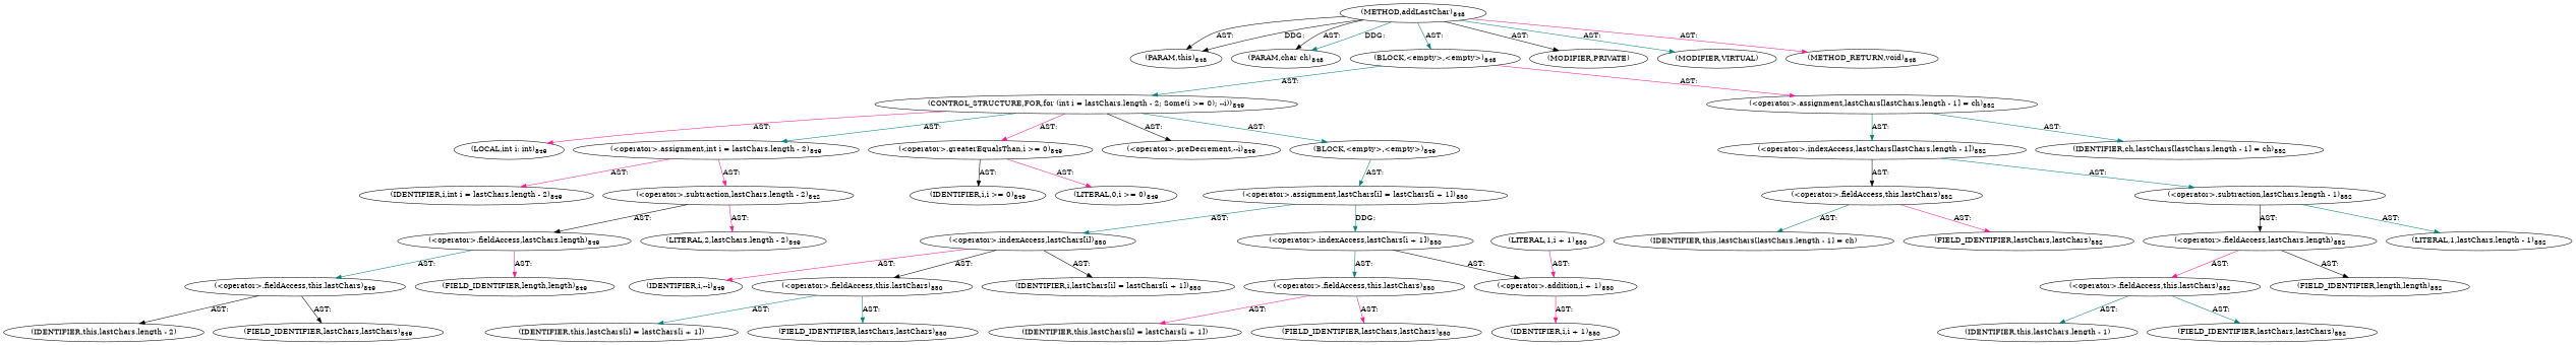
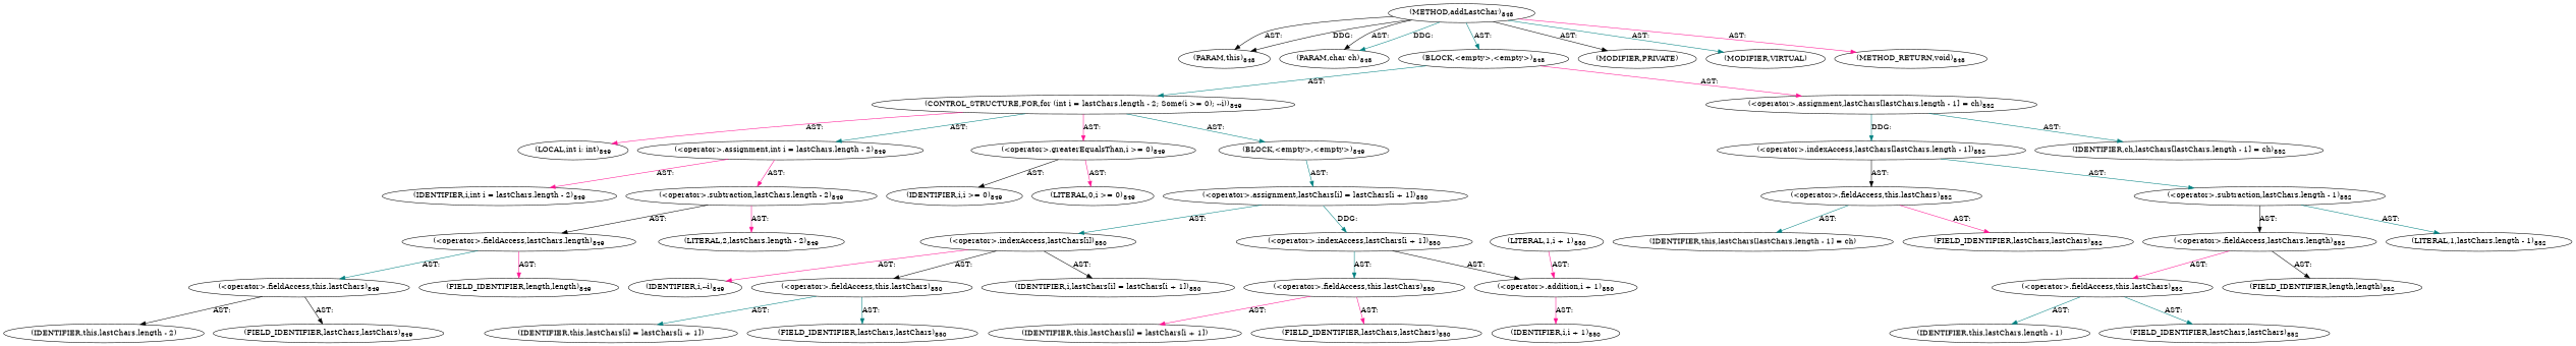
  digraph {
    edge [color=teal]
    n1 [label=<(METHOD,addLastChar)<SUB>848</SUB>>]
    n2 [label=<(PARAM,this)<SUB>848</SUB>>]
    n3 [label=<(PARAM,char ch)<SUB>848</SUB>>]
    n4 [label=<(BLOCK,&lt;empty&gt;,&lt;empty&gt;)<SUB>848</SUB>>]
    n5 [label=<(MODIFIER,PRIVATE)>]
    n6 [label=<(MODIFIER,VIRTUAL)>]
    n7 [label=<(METHOD_RETURN,void)<SUB>848</SUB>>]
    n8 [label=<(CONTROL_STRUCTURE,FOR,for (int i = lastChars.length - 2; Some(i &gt;= 0); --i))<SUB>849</SUB>>]
    n9 [label=<(&lt;operator&gt;.assignment,lastChars[lastChars.length - 1] = ch)<SUB>852</SUB>>]
    n10 [label=<(LOCAL,int i: int)<SUB>849</SUB>>]
    n11 [label=<(&lt;operator&gt;.assignment,int i = lastChars.length - 2)<SUB>849</SUB>>]
    n12 [label=<(&lt;operator&gt;.greaterEqualsThan,i &gt;= 0)<SUB>849</SUB>>]
-   n13 [label=<(&lt;operator&gt;.preDecrement,--i)<SUB>849</SUB>>]
    n14 [label=<(BLOCK,&lt;empty&gt;,&lt;empty&gt;)<SUB>849</SUB>>]
    n15 [label=<(&lt;operator&gt;.indexAccess,lastChars[lastChars.length - 1])<SUB>852</SUB>>]
    n16 [label=<(IDENTIFIER,ch,lastChars[lastChars.length - 1] = ch)<SUB>852</SUB>>]
    n17 [label=<(IDENTIFIER,i,int i = lastChars.length - 2)<SUB>849</SUB>>]
-   n18 [label=<(&lt;operator&gt;.subtraction,lastChars.length - 2)<SUB>842</SUB>>]
+   n18 [label=<(&lt;operator&gt;.subtraction,lastChars.length - 2)<SUB>849</SUB>>]
    n19 [label=<(IDENTIFIER,i,i &gt;= 0)<SUB>849</SUB>>]
    n20 [label=<(LITERAL,0,i &gt;= 0)<SUB>849</SUB>>]
    n21 [label=<(&lt;operator&gt;.assignment,lastChars[i] = lastChars[i + 1])<SUB>850</SUB>>]
    n22 [label=<(&lt;operator&gt;.fieldAccess,lastChars.length)<SUB>849</SUB>>]
    n23 [label=<(LITERAL,2,lastChars.length - 2)<SUB>849</SUB>>]
    n24 [label=<(&lt;operator&gt;.fieldAccess,this.lastChars)<SUB>849</SUB>>]
    n25 [label=<(FIELD_IDENTIFIER,length,length)<SUB>849</SUB>>]
    n26 [label=<(IDENTIFIER,this,lastChars.length - 2)>]
    n27 [label=<(FIELD_IDENTIFIER,lastChars,lastChars)<SUB>849</SUB>>]
    n28 [label=<(IDENTIFIER,i,--i)<SUB>849</SUB>>]
    n29 [label=<(&lt;operator&gt;.indexAccess,lastChars[i])<SUB>850</SUB>>]
    n30 [label=<(&lt;operator&gt;.indexAccess,lastChars[i + 1])<SUB>850</SUB>>]
    n31 [label=<(&lt;operator&gt;.fieldAccess,this.lastChars)<SUB>850</SUB>>]
    n32 [label=<(IDENTIFIER,i,lastChars[i] = lastChars[i + 1])<SUB>850</SUB>>]
    n33 [label=<(&lt;operator&gt;.fieldAccess,this.lastChars)<SUB>850</SUB>>]
    n34 [label=<(&lt;operator&gt;.addition,i + 1)<SUB>850</SUB>>]
    n35 [label=<(IDENTIFIER,this,lastChars[i] = lastChars[i + 1])>]
    n36 [label=<(FIELD_IDENTIFIER,lastChars,lastChars)<SUB>850</SUB>>]
    n37 [label=<(IDENTIFIER,this,lastChars[i] = lastChars[i + 1])>]
    n38 [label=<(FIELD_IDENTIFIER,lastChars,lastChars)<SUB>850</SUB>>]
    n39 [label=<(IDENTIFIER,i,i + 1)<SUB>850</SUB>>]
    n40 [label=<(LITERAL,1,i + 1)<SUB>850</SUB>>]
    n41 [label=<(&lt;operator&gt;.fieldAccess,this.lastChars)<SUB>852</SUB>>]
    n42 [label=<(&lt;operator&gt;.subtraction,lastChars.length - 1)<SUB>852</SUB>>]
    n43 [label=<(IDENTIFIER,this,lastChars[lastChars.length - 1] = ch)>]
    n44 [label=<(FIELD_IDENTIFIER,lastChars,lastChars)<SUB>852</SUB>>]
    n45 [label=<(&lt;operator&gt;.fieldAccess,lastChars.length)<SUB>852</SUB>>]
    n46 [label=<(LITERAL,1,lastChars.length - 1)<SUB>852</SUB>>]
    n47 [label=<(&lt;operator&gt;.fieldAccess,this.lastChars)<SUB>852</SUB>>]
    n48 [label=<(FIELD_IDENTIFIER,length,length)<SUB>852</SUB>>]
    n49 [label=<(IDENTIFIER,this,lastChars.length - 1)>]
    n50 [label=<(FIELD_IDENTIFIER,lastChars,lastChars)<SUB>852</SUB>>]
    n1 -> n2 [color=black label="AST: "]
    n1 -> n2 [color=black label="DDG: "]
    n1 -> n3 [color=black label="AST: "]
    n1 -> n3 [label="DDG: "]
    n1 -> n4 [label="AST: "]
    n1 -> n5 [color=black label="AST: "]
    n1 -> n6 [label="AST: "]
    n1 -> n7 [color=deeppink label="AST: "]
    n4 -> n8 [label="AST: "]
    n4 -> n9 [color=deeppink label="AST: "]
    n8 -> n10 [color=deeppink label="AST: "]
    n8 -> n11 [label="AST: "]
    n8 -> n12 [color=deeppink label="AST: "]
-   n8 -> n13 [color=black label="AST: "]
    n8 -> n14 [label="AST: "]
-   n9 -> n15 [label="AST: "]
+   n9 -> n15 [label="DDG: "]
    n9 -> n16 [label="AST: "]
    n11 -> n17 [color=deeppink label="AST: "]
    n11 -> n18 [color=deeppink label="AST: "]
    n12 -> n19 [color=black label="AST: "]
    n12 -> n20 [color=deeppink label="AST: "]
    n14 -> n21 [label="AST: "]
    n15 -> n41 [color=black label="AST: "]
    n15 -> n42 [label="AST: "]
    n18 -> n22 [color=black label="AST: "]
    n18 -> n23 [color=deeppink label="AST: "]
    n21 -> n29 [label="AST: "]
    n21 -> n30 [label="DDG: "]
    n22 -> n24 [label="AST: "]
    n22 -> n25 [color=deeppink label="AST: "]
    n24 -> n26 [color=black label="AST: "]
    n24 -> n27 [color=black label="AST: "]
    n29 -> n28 [color=deeppink label="AST: "]
    n29 -> n31 [color=black label="AST: "]
    n29 -> n32 [color=black label="AST: "]
    n30 -> n33 [label="AST: "]
    n30 -> n34 [color=black label="AST: "]
    n31 -> n35 [label="AST: "]
    n31 -> n36 [label="AST: "]
    n33 -> n37 [color=deeppink label="AST: "]
    n33 -> n38 [color=deeppink label="AST: "]
    n34 -> n39 [color=deeppink label="AST: "]
    n40 -> n34 [color=deeppink label="AST: "]
    n41 -> n43 [label="AST: "]
    n41 -> n44 [color=deeppink label="AST: "]
    n42 -> n45 [color=black label="AST: "]
    n42 -> n46 [label="AST: "]
    n45 -> n47 [color=deeppink label="AST: "]
    n45 -> n48 [color=black label="AST: "]
    n47 -> n49 [label="AST: "]
    n47 -> n50 [label="AST: "]
  }
